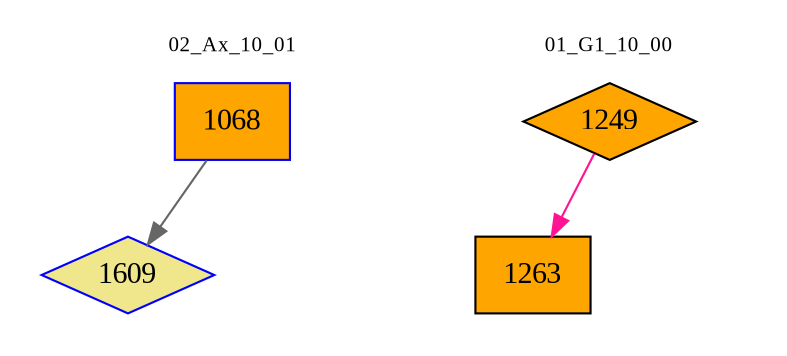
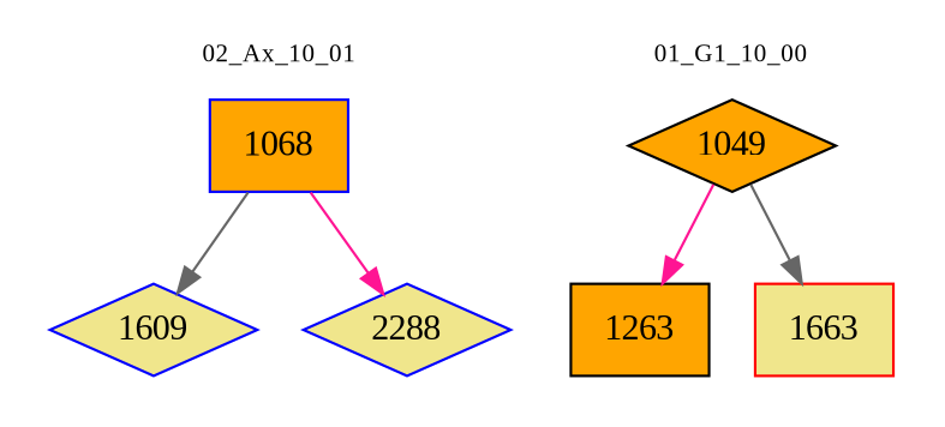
  digraph {
    fontname="Liberation Serif"
    node [color=blue fillcolor=orange fontname="Liberation Serif" shape=box style=filled]
    edge [color=gray40 fontname="Liberation Serif"]
    n1 [label=1068]
    n2 [fillcolor=khaki label=1609 shape=diamond]
-   n4 [color=black label=1249 shape=diamond]
+   n3 [fillcolor=khaki label=2288 shape=diamond]
+   n4 [color=black label=1049 shape=diamond]
    n5 [color=black label=1263]
+   n6 [color=red fillcolor=khaki label=1663]
    subgraph cluster_1 {
      color=white
      fontsize=10
      label="02_Ax_10_01"
      n1
      n2
+     n3
    }
    subgraph cluster_2 {
      color=white
      fontsize=10
      label="01_G1_10_00"
      n4
      n5
+     n6
    }
    n1 -> n2
+   n1 -> n3 [color=deeppink]
    n4 -> n5 [color=deeppink]
+   n4 -> n6
  }
